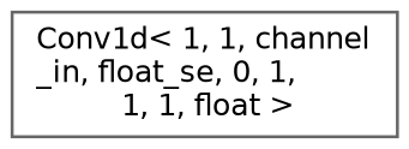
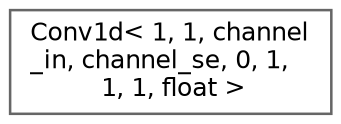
  digraph {
    rankdir=LR
-   n1 [color=grey40 fillcolor=white fontname=Helvetica fontsize=10 height=0.2 label="Conv1d\< 1, 1, channel\l_in, float_se, 0, 1,\l 1, 1, float \>" shape=box style=filled width=0.4]
+   n1 [color=grey40 fillcolor=white fontname=Helvetica fontsize=10 height=0.2 label="Conv1d\< 1, 1, channel\l_in, channel_se, 0, 1,\l 1, 1, float \>" shape=box style=filled width=0.4]
  }
